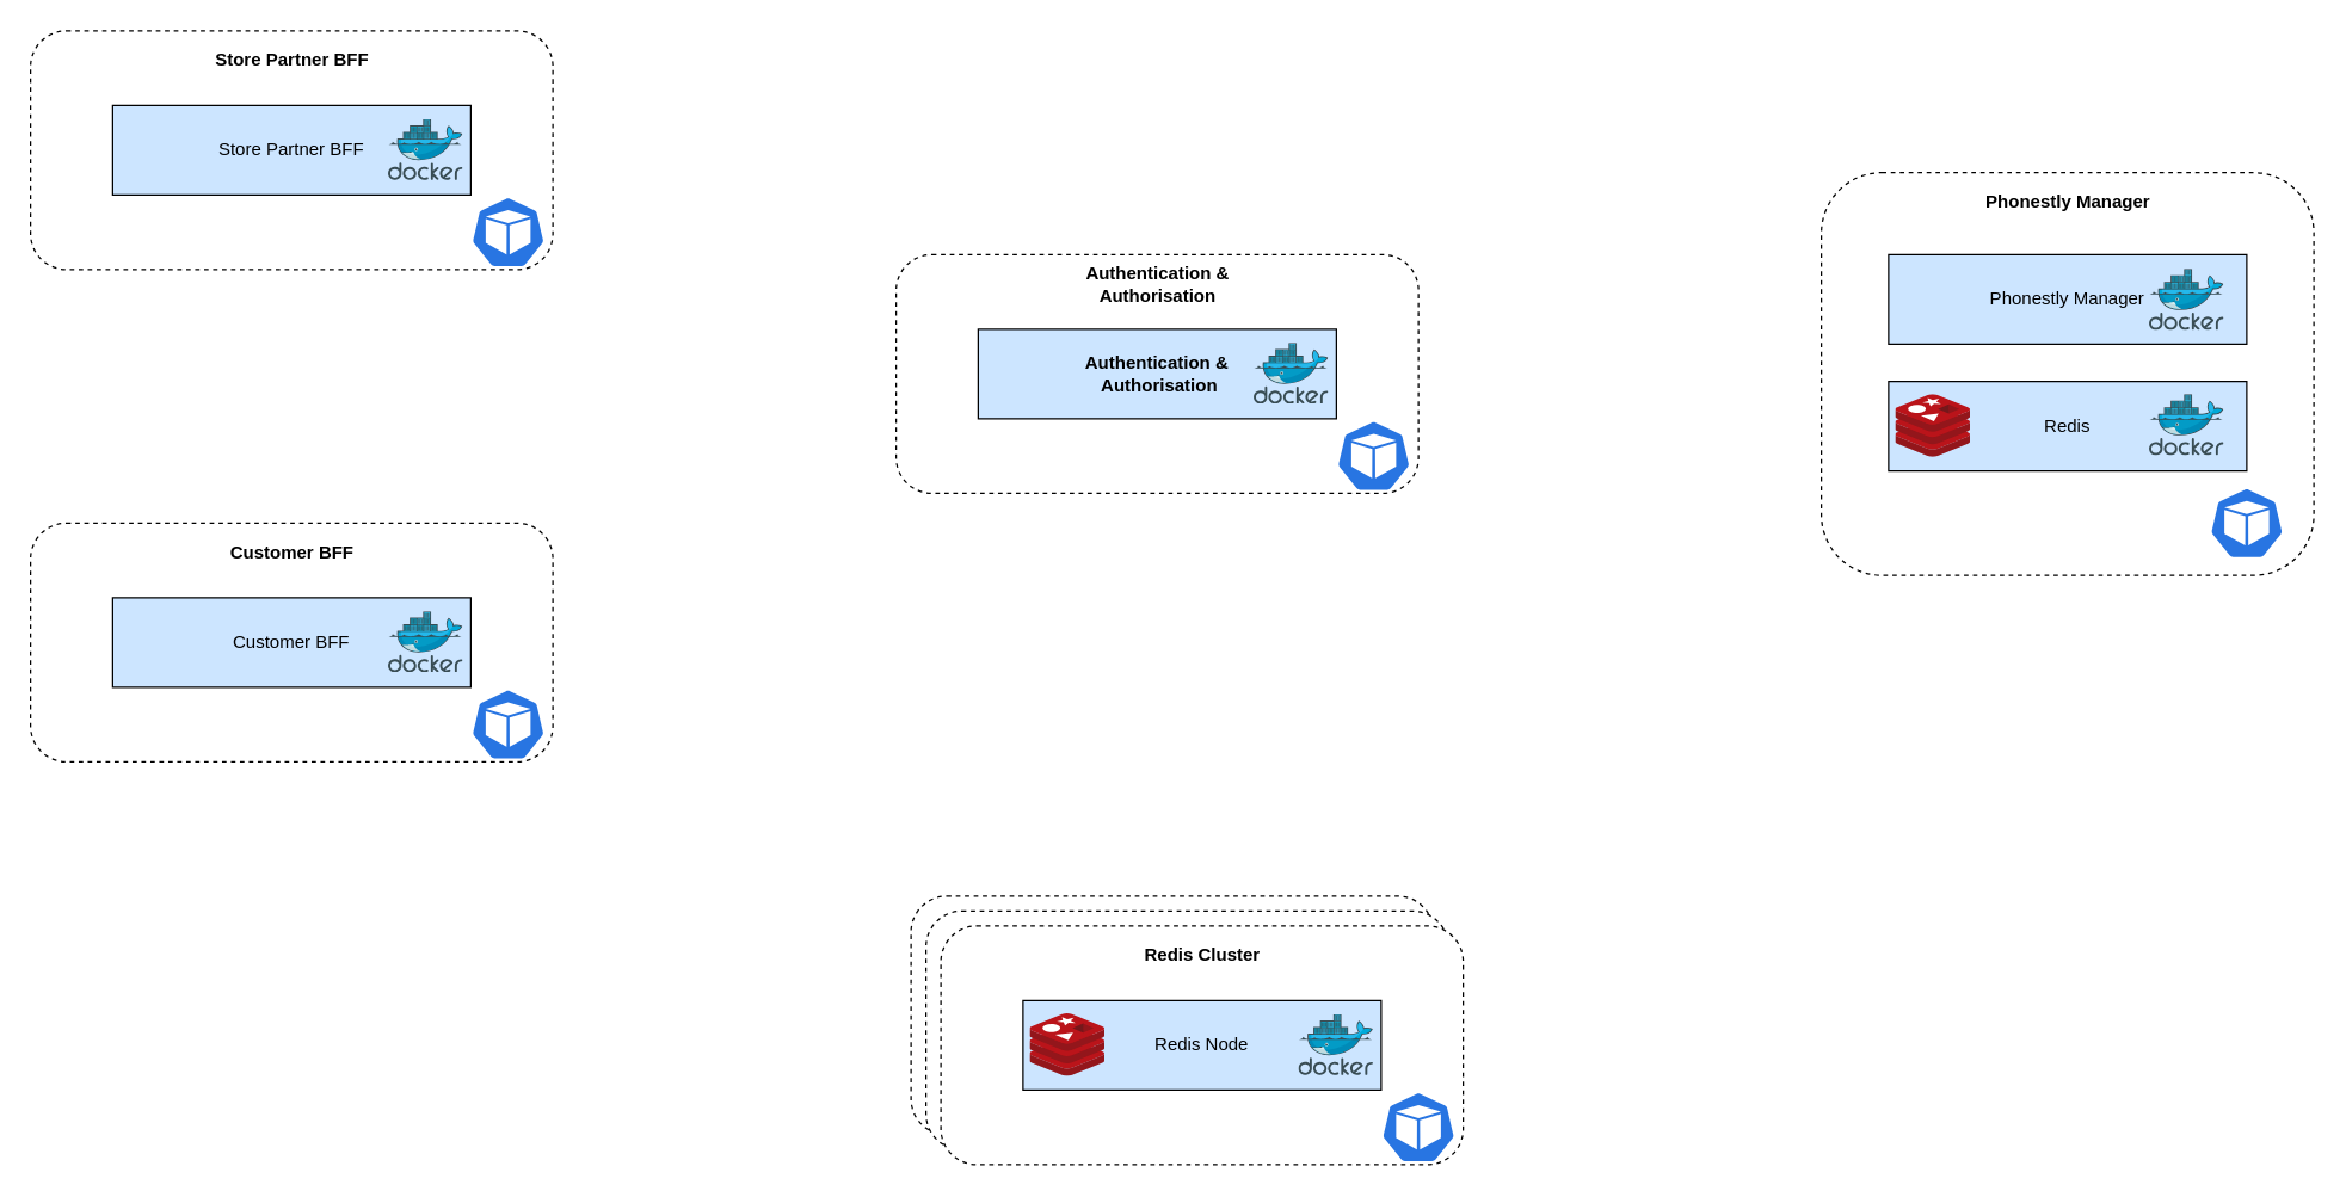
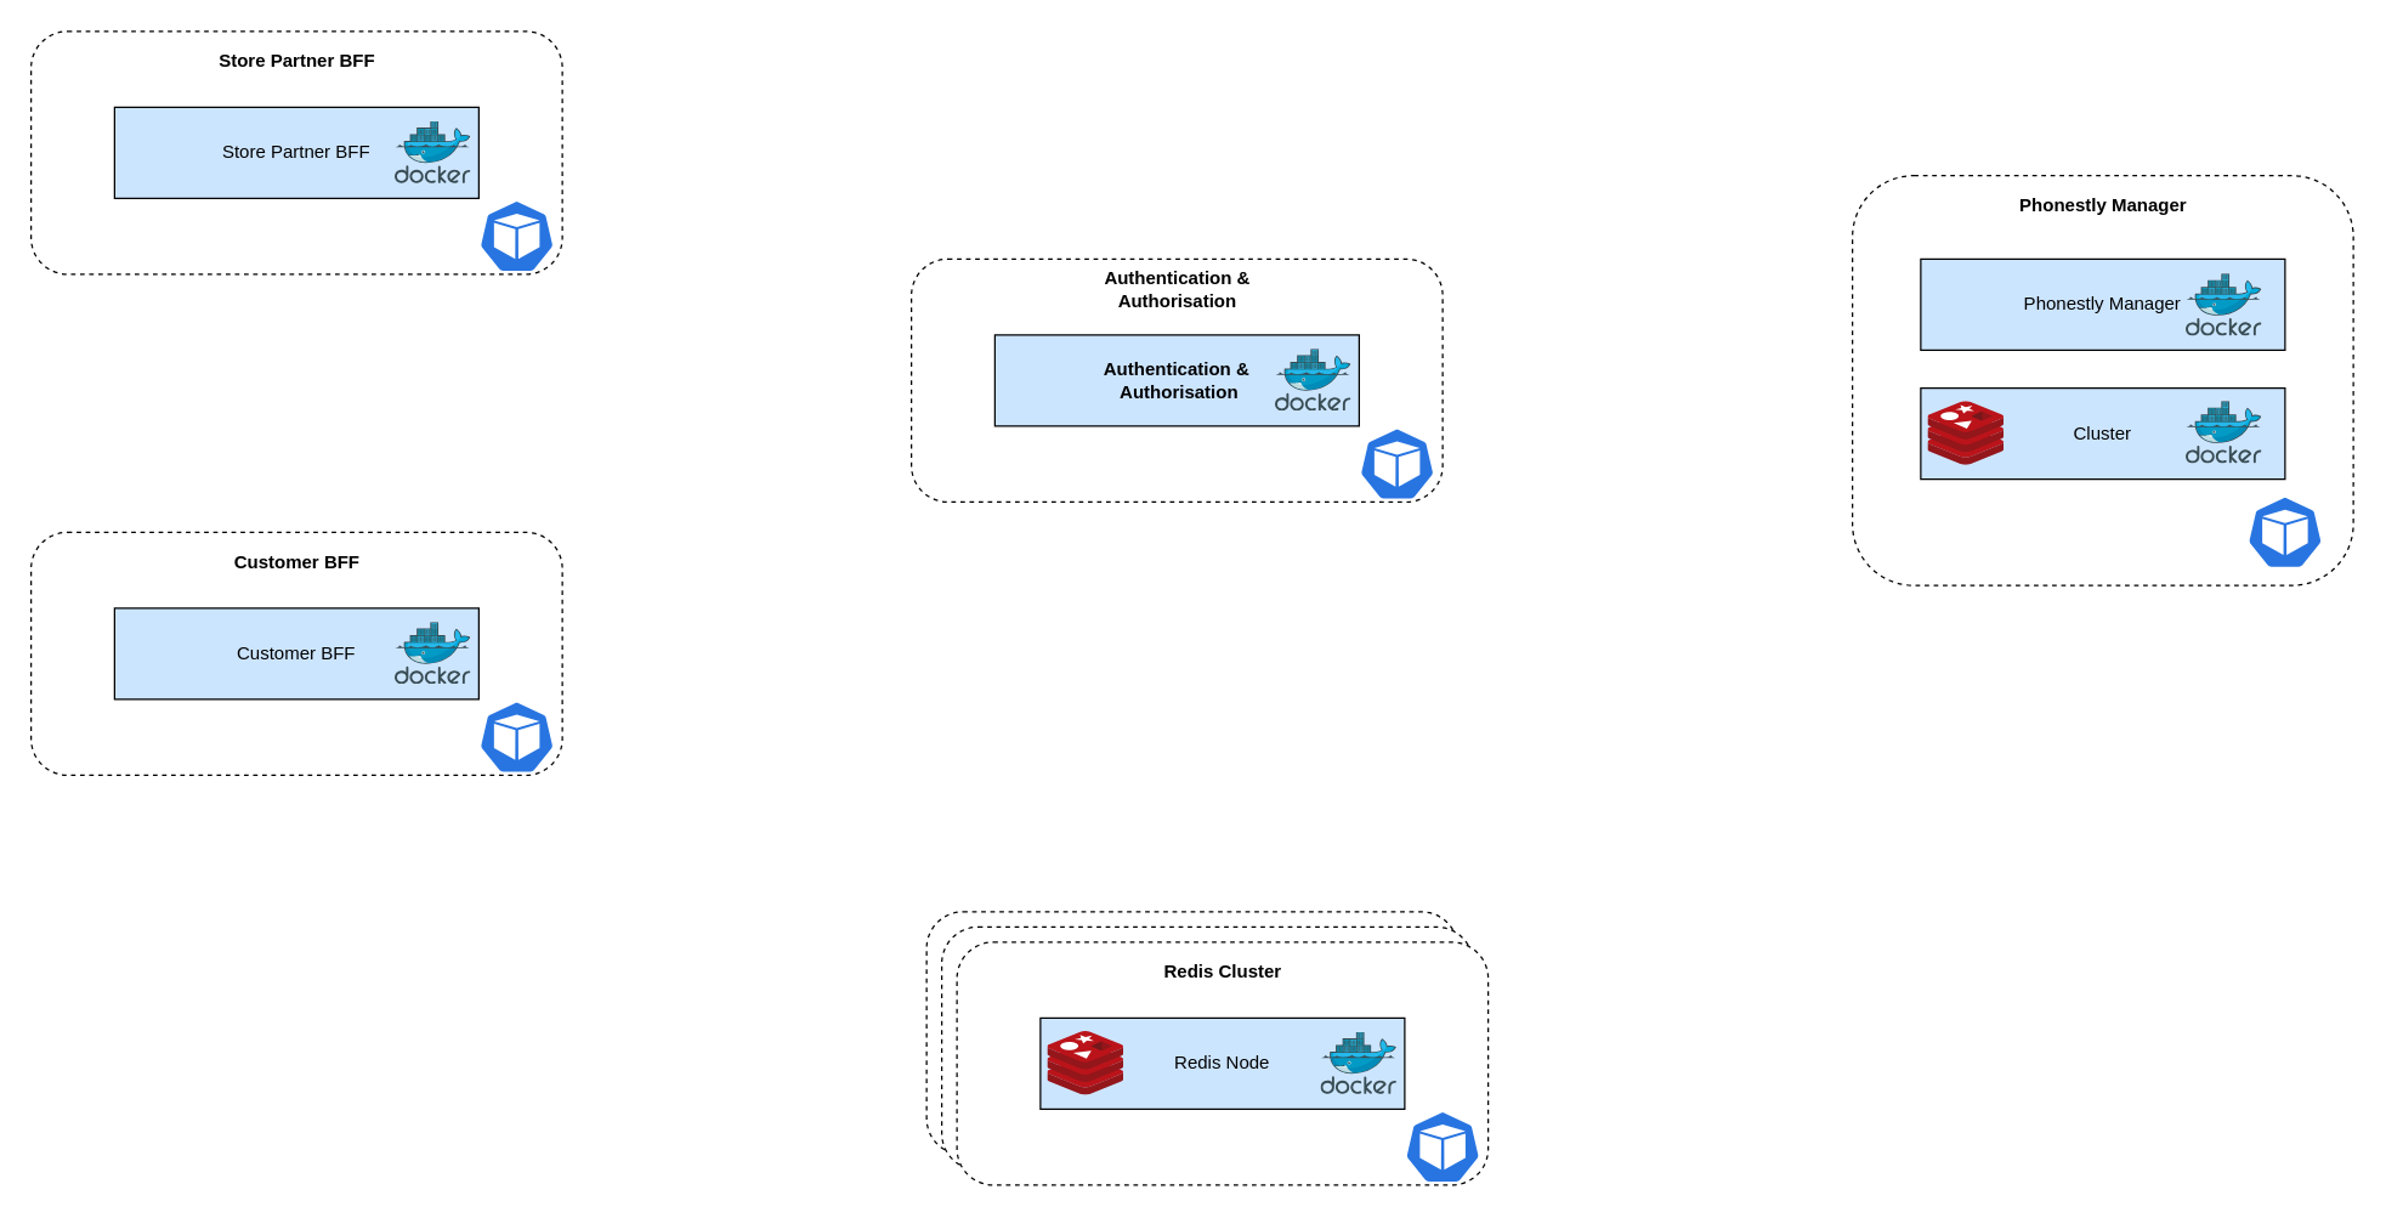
  <mxCell id="0" />
  <mxCell id="1" parent="0" />
  <mxCell id="2" value="" style="rounded=1;whiteSpace=wrap;html=1;dashed=1;" vertex="1" parent="1"><mxGeometry x="1220" y="115" width="330" height="270" as="geometry" /></mxCell>
  <mxCell id="3" value="Phonestly Manager" style="rounded=0;whiteSpace=wrap;html=1;fillColor=#CCE5FF;" vertex="1" parent="1"><mxGeometry x="1265" y="170" width="240" height="60" as="geometry" /></mxCell>
  <mxCell id="4" value="" style="shape=image;html=1;verticalAlign=top;verticalLabelPosition=bottom;labelBackgroundColor=#ffffff;imageAspect=0;aspect=fixed;image=https://cdn0.iconfinder.com/data/icons/designer-skills/128/node-js-128.png;fillColor=#CCE5FF;" vertex="1" parent="1"><mxGeometry x="1270" y="175" width="50" height="50" as="geometry" /></mxCell>
  <mxCell id="5" value="" style="aspect=fixed;html=1;points=[];align=center;image;fontSize=12;image=img/lib/mscae/Docker.svg;fillColor=#CCE5FF;" vertex="1" parent="1"><mxGeometry x="1440" y="180" width="50" height="41" as="geometry" /></mxCell>
  <mxCell id="6" value="" style="group" vertex="1" connectable="0" parent="1"><mxGeometry x="20" y="350" width="350" height="160" as="geometry" /></mxCell>
  <mxCell id="7" value="" style="rounded=1;whiteSpace=wrap;html=1;dashed=1;" vertex="1" parent="6"><mxGeometry width="350" height="160" as="geometry" /></mxCell>
  <mxCell id="8" value="Customer BFF" style="rounded=0;whiteSpace=wrap;html=1;fillColor=#CCE5FF;" vertex="1" parent="6"><mxGeometry x="55" y="50" width="240" height="60" as="geometry" /></mxCell>
  <mxCell id="9" value="" style="shape=image;html=1;verticalAlign=top;verticalLabelPosition=bottom;labelBackgroundColor=#ffffff;imageAspect=0;aspect=fixed;image=https://cdn0.iconfinder.com/data/icons/designer-skills/128/node-js-128.png;fillColor=#CCE5FF;" vertex="1" parent="6"><mxGeometry x="70" y="55" width="50" height="50" as="geometry" /></mxCell>
  <mxCell id="10" value="" style="aspect=fixed;html=1;points=[];align=center;image;fontSize=12;image=img/lib/mscae/Docker.svg;fillColor=#CCE5FF;" vertex="1" parent="6"><mxGeometry x="240" y="59.5" width="50" height="41" as="geometry" /></mxCell>
  <mxCell id="11" value="" style="html=1;dashed=0;whitespace=wrap;fillColor=#2875E2;strokeColor=#ffffff;points=[[0.005,0.63,0],[0.1,0.2,0],[0.9,0.2,0],[0.5,0,0],[0.995,0.63,0],[0.72,0.99,0],[0.5,1,0],[0.28,0.99,0]];shape=mxgraph.kubernetes.icon;prIcon=pod" vertex="1" parent="6"><mxGeometry x="295" y="110" width="50" height="50" as="geometry" /></mxCell>
  <mxCell id="12" value="&lt;b&gt;Customer BFF&lt;/b&gt;" style="text;html=1;strokeColor=none;fillColor=none;align=center;verticalAlign=middle;whiteSpace=wrap;rounded=0;dashed=1;" vertex="1" parent="6"><mxGeometry x="92.5" y="10" width="165" height="20" as="geometry" /></mxCell>
- <mxCell id="13" value="Redis" style="rounded=0;whiteSpace=wrap;html=1;fillColor=#CCE5FF;" vertex="1" parent="1"><mxGeometry x="1265" y="255" width="240" height="60" as="geometry" /></mxCell>
+ <mxCell id="13" value="Cluster" style="rounded=0;whiteSpace=wrap;html=1;fillColor=#CCE5FF;" vertex="1" parent="1"><mxGeometry x="1265" y="255" width="240" height="60" as="geometry" /></mxCell>
  <mxCell id="14" value="" style="aspect=fixed;html=1;points=[];align=center;image;fontSize=12;image=img/lib/mscae/Cache_Redis_Product.svg;dashed=1;fillColor=#CCE5FF;" vertex="1" parent="1"><mxGeometry x="1270" y="264" width="50" height="42" as="geometry" /></mxCell>
  <mxCell id="15" value="" style="aspect=fixed;html=1;points=[];align=center;image;fontSize=12;image=img/lib/mscae/Docker.svg;fillColor=#CCE5FF;" vertex="1" parent="1"><mxGeometry x="1440" y="264" width="50" height="41" as="geometry" /></mxCell>
  <mxCell id="16" value="" style="html=1;dashed=0;whitespace=wrap;fillColor=#2875E2;strokeColor=#ffffff;points=[[0.005,0.63,0],[0.1,0.2,0],[0.9,0.2,0],[0.5,0,0],[0.995,0.63,0],[0.72,0.99,0],[0.5,1,0],[0.28,0.99,0]];shape=mxgraph.kubernetes.icon;prIcon=pod" vertex="1" parent="1"><mxGeometry x="1480" y="325" width="50" height="50" as="geometry" /></mxCell>
  <mxCell id="17" value="&lt;b&gt;Phonestly Manager&lt;/b&gt;" style="text;html=1;strokeColor=none;fillColor=none;align=center;verticalAlign=middle;whiteSpace=wrap;rounded=0;dashed=1;" vertex="1" parent="1"><mxGeometry x="1302.5" y="125" width="165" height="20" as="geometry" /></mxCell>
  <mxCell id="18" value="" style="group" vertex="1" connectable="0" parent="1"><mxGeometry x="20" y="20" width="350" height="160" as="geometry" /></mxCell>
  <mxCell id="19" value="" style="rounded=1;whiteSpace=wrap;html=1;dashed=1;" vertex="1" parent="18"><mxGeometry width="350" height="160" as="geometry" /></mxCell>
  <mxCell id="20" value="Store Partner BFF" style="rounded=0;whiteSpace=wrap;html=1;fillColor=#CCE5FF;" vertex="1" parent="18"><mxGeometry x="55" y="50" width="240" height="60" as="geometry" /></mxCell>
  <mxCell id="21" value="" style="shape=image;html=1;verticalAlign=top;verticalLabelPosition=bottom;labelBackgroundColor=#ffffff;imageAspect=0;aspect=fixed;image=https://cdn0.iconfinder.com/data/icons/designer-skills/128/node-js-128.png;fillColor=#CCE5FF;" vertex="1" parent="18"><mxGeometry x="70" y="55" width="50" height="50" as="geometry" /></mxCell>
  <mxCell id="22" value="" style="aspect=fixed;html=1;points=[];align=center;image;fontSize=12;image=img/lib/mscae/Docker.svg;fillColor=#CCE5FF;" vertex="1" parent="18"><mxGeometry x="240" y="59.5" width="50" height="41" as="geometry" /></mxCell>
  <mxCell id="23" value="" style="html=1;dashed=0;whitespace=wrap;fillColor=#2875E2;strokeColor=#ffffff;points=[[0.005,0.63,0],[0.1,0.2,0],[0.9,0.2,0],[0.5,0,0],[0.995,0.63,0],[0.72,0.99,0],[0.5,1,0],[0.28,0.99,0]];shape=mxgraph.kubernetes.icon;prIcon=pod" vertex="1" parent="18"><mxGeometry x="295" y="110" width="50" height="50" as="geometry" /></mxCell>
  <mxCell id="24" value="&lt;b&gt;Store Partner BFF&lt;/b&gt;" style="text;html=1;strokeColor=none;fillColor=none;align=center;verticalAlign=middle;whiteSpace=wrap;rounded=0;dashed=1;" vertex="1" parent="18"><mxGeometry x="92.5" y="10" width="165" height="20" as="geometry" /></mxCell>
  <mxCell id="25" value="" style="group" vertex="1" connectable="0" parent="1"><mxGeometry x="610" y="600" width="350" height="160" as="geometry" /></mxCell>
  <mxCell id="26" value="" style="rounded=1;whiteSpace=wrap;html=1;dashed=1;" vertex="1" parent="25"><mxGeometry width="350" height="160" as="geometry" /></mxCell>
  <mxCell id="27" value="Redis Node" style="rounded=0;whiteSpace=wrap;html=1;fillColor=#CCE5FF;" vertex="1" parent="25"><mxGeometry x="55" y="50" width="240" height="60" as="geometry" /></mxCell>
  <mxCell id="28" value="" style="aspect=fixed;html=1;points=[];align=center;image;fontSize=12;image=img/lib/mscae/Docker.svg;fillColor=#CCE5FF;" vertex="1" parent="25"><mxGeometry x="240" y="59.5" width="50" height="41" as="geometry" /></mxCell>
  <mxCell id="29" value="" style="html=1;dashed=0;whitespace=wrap;fillColor=#2875E2;strokeColor=#ffffff;points=[[0.005,0.63,0],[0.1,0.2,0],[0.9,0.2,0],[0.5,0,0],[0.995,0.63,0],[0.72,0.99,0],[0.5,1,0],[0.28,0.99,0]];shape=mxgraph.kubernetes.icon;prIcon=pod" vertex="1" parent="25"><mxGeometry x="295" y="110" width="50" height="50" as="geometry" /></mxCell>
  <mxCell id="30" value="&lt;b&gt;Redis Cluster&lt;/b&gt;" style="text;html=1;strokeColor=none;fillColor=none;align=center;verticalAlign=middle;whiteSpace=wrap;rounded=0;dashed=1;" vertex="1" parent="25"><mxGeometry x="92.5" y="10" width="165" height="20" as="geometry" /></mxCell>
  <mxCell id="31" value="" style="aspect=fixed;html=1;points=[];align=center;image;fontSize=12;image=img/lib/mscae/Cache_Redis_Product.svg;dashed=1;fillColor=#CCE5FF;" vertex="1" parent="25"><mxGeometry x="60" y="59" width="50" height="42" as="geometry" /></mxCell>
  <mxCell id="32" value="" style="group" vertex="1" connectable="0" parent="1"><mxGeometry x="620" y="610" width="350" height="160" as="geometry" /></mxCell>
  <mxCell id="33" value="" style="rounded=1;whiteSpace=wrap;html=1;dashed=1;" vertex="1" parent="32"><mxGeometry width="350" height="160" as="geometry" /></mxCell>
  <mxCell id="34" value="Redis Node" style="rounded=0;whiteSpace=wrap;html=1;fillColor=#CCE5FF;" vertex="1" parent="32"><mxGeometry x="55" y="50" width="240" height="60" as="geometry" /></mxCell>
  <mxCell id="35" value="" style="aspect=fixed;html=1;points=[];align=center;image;fontSize=12;image=img/lib/mscae/Docker.svg;fillColor=#CCE5FF;" vertex="1" parent="32"><mxGeometry x="240" y="59.5" width="50" height="41" as="geometry" /></mxCell>
  <mxCell id="36" value="" style="html=1;dashed=0;whitespace=wrap;fillColor=#2875E2;strokeColor=#ffffff;points=[[0.005,0.63,0],[0.1,0.2,0],[0.9,0.2,0],[0.5,0,0],[0.995,0.63,0],[0.72,0.99,0],[0.5,1,0],[0.28,0.99,0]];shape=mxgraph.kubernetes.icon;prIcon=pod" vertex="1" parent="32"><mxGeometry x="295" y="110" width="50" height="50" as="geometry" /></mxCell>
  <mxCell id="37" value="&lt;b&gt;Redis Cluster&lt;/b&gt;" style="text;html=1;strokeColor=none;fillColor=none;align=center;verticalAlign=middle;whiteSpace=wrap;rounded=0;dashed=1;" vertex="1" parent="32"><mxGeometry x="92.5" y="10" width="165" height="20" as="geometry" /></mxCell>
  <mxCell id="38" value="" style="aspect=fixed;html=1;points=[];align=center;image;fontSize=12;image=img/lib/mscae/Cache_Redis_Product.svg;dashed=1;fillColor=#CCE5FF;" vertex="1" parent="32"><mxGeometry x="60" y="59" width="50" height="42" as="geometry" /></mxCell>
  <mxCell id="39" value="" style="group" vertex="1" connectable="0" parent="1"><mxGeometry x="630" y="620" width="350" height="160" as="geometry" /></mxCell>
  <mxCell id="40" value="" style="rounded=1;whiteSpace=wrap;html=1;dashed=1;" vertex="1" parent="39"><mxGeometry width="350" height="160" as="geometry" /></mxCell>
  <mxCell id="41" value="Redis Node" style="rounded=0;whiteSpace=wrap;html=1;fillColor=#CCE5FF;" vertex="1" parent="39"><mxGeometry x="55" y="50" width="240" height="60" as="geometry" /></mxCell>
  <mxCell id="42" value="" style="aspect=fixed;html=1;points=[];align=center;image;fontSize=12;image=img/lib/mscae/Docker.svg;fillColor=#CCE5FF;" vertex="1" parent="39"><mxGeometry x="240" y="59.5" width="50" height="41" as="geometry" /></mxCell>
  <mxCell id="43" value="" style="html=1;dashed=0;whitespace=wrap;fillColor=#2875E2;strokeColor=#ffffff;points=[[0.005,0.63,0],[0.1,0.2,0],[0.9,0.2,0],[0.5,0,0],[0.995,0.63,0],[0.72,0.99,0],[0.5,1,0],[0.28,0.99,0]];shape=mxgraph.kubernetes.icon;prIcon=pod" vertex="1" parent="39"><mxGeometry x="295" y="110" width="50" height="50" as="geometry" /></mxCell>
  <mxCell id="44" value="&lt;b&gt;Redis Cluster&lt;/b&gt;" style="text;html=1;strokeColor=none;fillColor=none;align=center;verticalAlign=middle;whiteSpace=wrap;rounded=0;dashed=1;" vertex="1" parent="39"><mxGeometry x="92.5" y="10" width="165" height="20" as="geometry" /></mxCell>
  <mxCell id="45" value="" style="aspect=fixed;html=1;points=[];align=center;image;fontSize=12;image=img/lib/mscae/Cache_Redis_Product.svg;dashed=1;fillColor=#CCE5FF;" vertex="1" parent="39"><mxGeometry x="60" y="59" width="50" height="42" as="geometry" /></mxCell>
  <mxCell id="46" value="" style="group" vertex="1" connectable="0" parent="1"><mxGeometry x="600" y="170" width="350" height="160" as="geometry" /></mxCell>
  <mxCell id="47" value="" style="rounded=1;whiteSpace=wrap;html=1;dashed=1;" vertex="1" parent="46"><mxGeometry width="350" height="160" as="geometry" /></mxCell>
  <mxCell id="48" value="&lt;b&gt;Authentication &amp;amp;&lt;br&gt;&amp;nbsp;Authorisation&lt;/b&gt;" style="rounded=0;whiteSpace=wrap;html=1;fillColor=#CCE5FF;" vertex="1" parent="46"><mxGeometry x="55" y="50" width="240" height="60" as="geometry" /></mxCell>
  <mxCell id="49" value="" style="shape=image;html=1;verticalAlign=top;verticalLabelPosition=bottom;labelBackgroundColor=#ffffff;imageAspect=0;aspect=fixed;image=https://cdn0.iconfinder.com/data/icons/designer-skills/128/node-js-128.png;fillColor=#CCE5FF;" vertex="1" parent="46"><mxGeometry x="70" y="55" width="50" height="50" as="geometry" /></mxCell>
  <mxCell id="50" value="" style="aspect=fixed;html=1;points=[];align=center;image;fontSize=12;image=img/lib/mscae/Docker.svg;fillColor=#CCE5FF;" vertex="1" parent="46"><mxGeometry x="240" y="59.5" width="50" height="41" as="geometry" /></mxCell>
  <mxCell id="51" value="" style="html=1;dashed=0;whitespace=wrap;fillColor=#2875E2;strokeColor=#ffffff;points=[[0.005,0.63,0],[0.1,0.2,0],[0.9,0.2,0],[0.5,0,0],[0.995,0.63,0],[0.72,0.99,0],[0.5,1,0],[0.28,0.99,0]];shape=mxgraph.kubernetes.icon;prIcon=pod" vertex="1" parent="46"><mxGeometry x="295" y="110" width="50" height="50" as="geometry" /></mxCell>
  <mxCell id="52" value="&lt;b&gt;Authentication &amp;amp; Authorisation&lt;/b&gt;" style="text;html=1;strokeColor=none;fillColor=none;align=center;verticalAlign=middle;whiteSpace=wrap;rounded=0;dashed=1;" vertex="1" parent="46"><mxGeometry x="92.5" y="10" width="165" height="20" as="geometry" /></mxCell>
